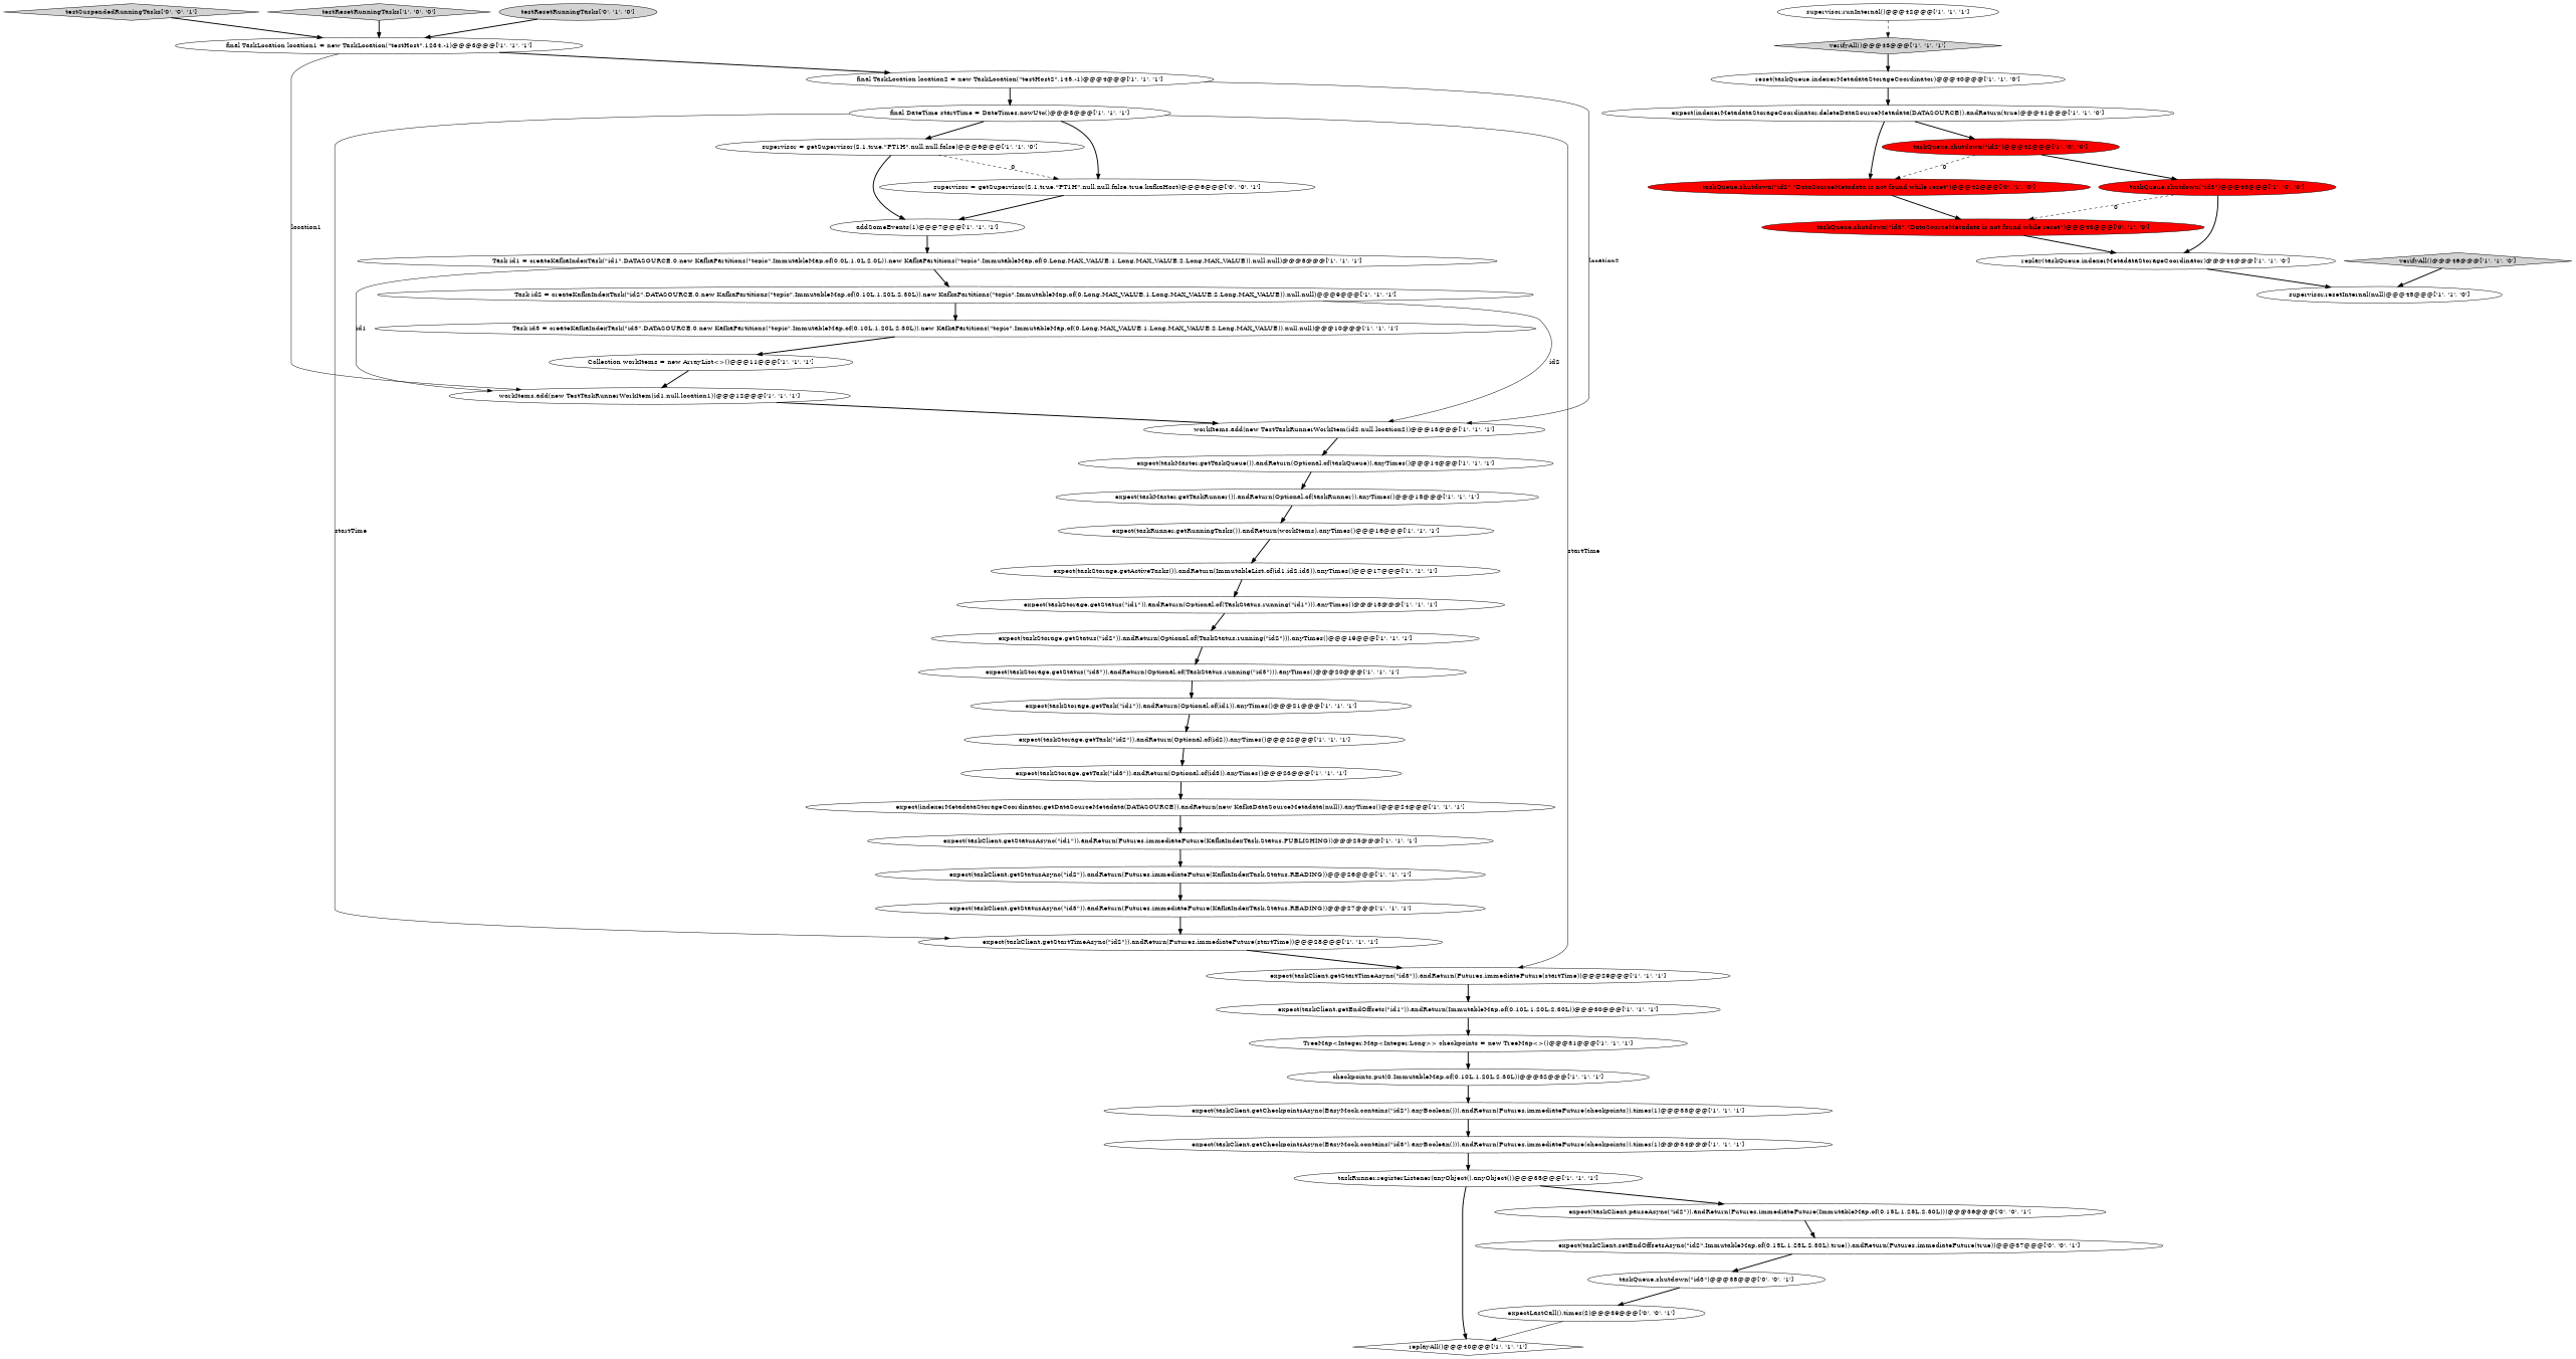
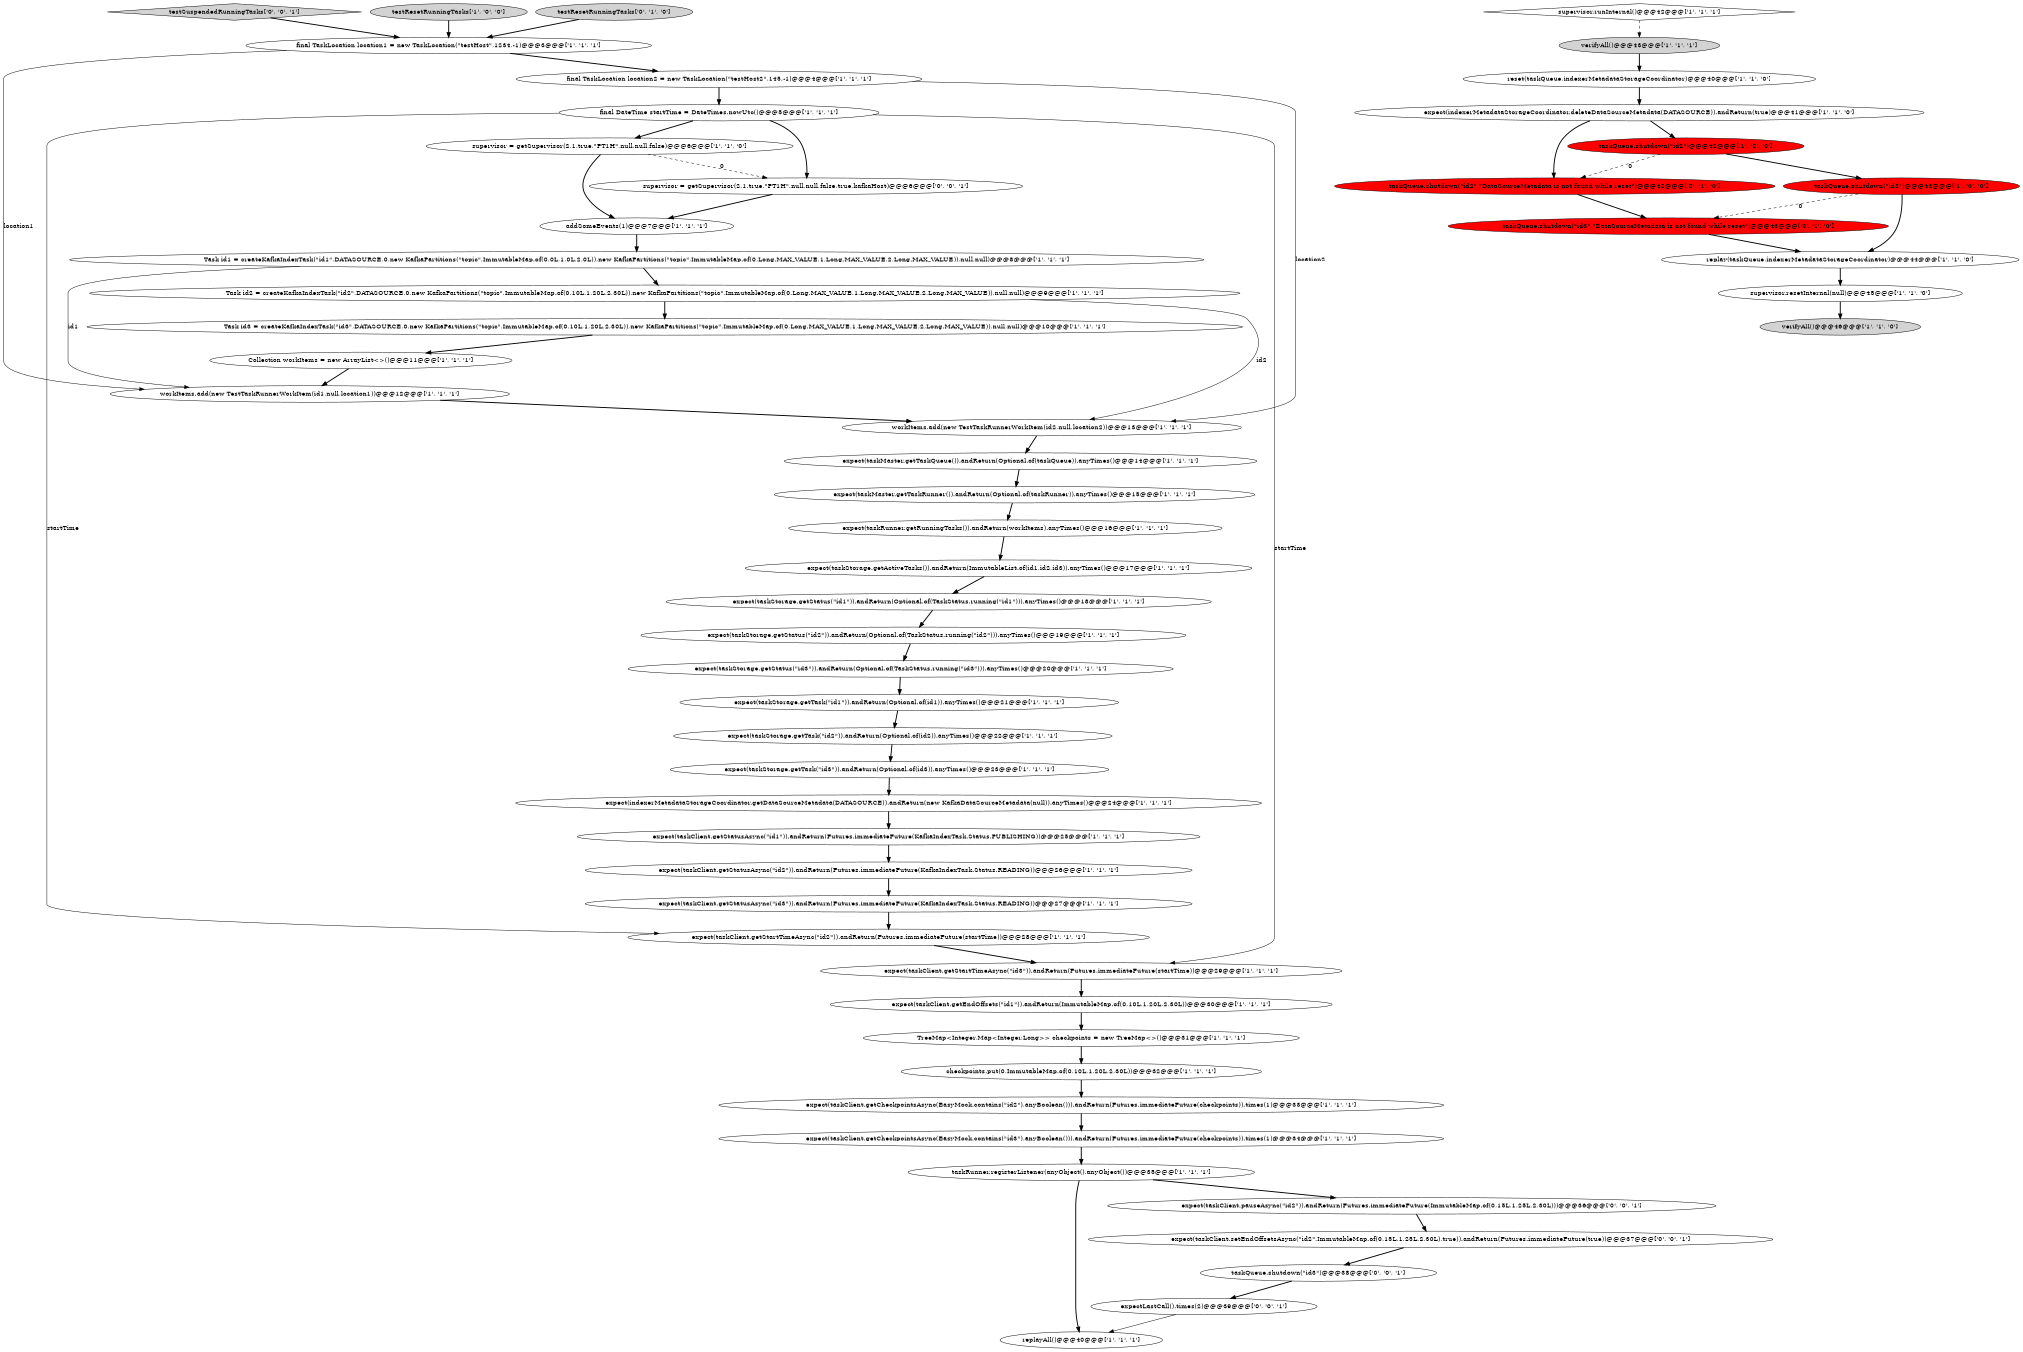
  digraph {
    node [fillcolor=white shape=ellipse style=filled]
    edge [style=bold]
    n1 [label="supervisor = getSupervisor(2,1,true,\"PT1H\",null,null,false)@@@6@@@['1', '1', '0']"]
    n2 [label="supervisor = getSupervisor(2,1,true,\"PT1H\",null,null,false,true,kafkaHost)@@@6@@@['0', '0', '1']"]
    n3 [label="addSomeEvents(1)@@@7@@@['1', '1', '1']"]
    n4 [label="Task id1 = createKafkaIndexTask(\"id1\",DATASOURCE,0,new KafkaPartitions(\"topic\",ImmutableMap.of(0,0L,1,0L,2,0L)),new KafkaPartitions(\"topic\",ImmutableMap.of(0,Long.MAX_VALUE,1,Long.MAX_VALUE,2,Long.MAX_VALUE)),null,null)@@@8@@@['1', '1', '1']"]
    n5 [label="expect(taskClient.getCheckpointsAsync(EasyMock.contains(\"id2\"),anyBoolean())).andReturn(Futures.immediateFuture(checkpoints)).times(1)@@@33@@@['1', '1', '1']"]
    n6 [label="expect(taskClient.getCheckpointsAsync(EasyMock.contains(\"id3\"),anyBoolean())).andReturn(Futures.immediateFuture(checkpoints)).times(1)@@@34@@@['1', '1', '1']"]
    n7 [label="taskRunner.registerListener(anyObject(),anyObject())@@@35@@@['1', '1', '1']"]
    n8 [label="expect(taskStorage.getStatus(\"id1\")).andReturn(Optional.of(TaskStatus.running(\"id1\"))).anyTimes()@@@18@@@['1', '1', '1']"]
    n9 [label="expect(taskStorage.getStatus(\"id2\")).andReturn(Optional.of(TaskStatus.running(\"id2\"))).anyTimes()@@@19@@@['1', '1', '1']"]
    n10 [label="expect(taskStorage.getStatus(\"id3\")).andReturn(Optional.of(TaskStatus.running(\"id3\"))).anyTimes()@@@20@@@['1', '1', '1']"]
    n11 [label="expect(taskMaster.getTaskRunner()).andReturn(Optional.of(taskRunner)).anyTimes()@@@15@@@['1', '1', '1']"]
    n12 [label="expect(taskRunner.getRunningTasks()).andReturn(workItems).anyTimes()@@@16@@@['1', '1', '1']"]
    n13 [label="expect(taskStorage.getActiveTasks()).andReturn(ImmutableList.of(id1,id2,id3)).anyTimes()@@@17@@@['1', '1', '1']"]
    n14 [label="expect(taskClient.getStartTimeAsync(\"id2\")).andReturn(Futures.immediateFuture(startTime))@@@28@@@['1', '1', '1']"]
    n15 [label="expect(taskClient.getStartTimeAsync(\"id3\")).andReturn(Futures.immediateFuture(startTime))@@@29@@@['1', '1', '1']"]
    n16 [label="expect(taskClient.getEndOffsets(\"id1\")).andReturn(ImmutableMap.of(0,10L,1,20L,2,30L))@@@30@@@['1', '1', '1']"]
-   n17 [label="supervisor.runInternal()@@@42@@@['1', '1', '1']"]
-   n18 [fillcolor=lightgray label="verifyAll()@@@43@@@['1', '1', '1']" shape=diamond]
+   n17 [label="supervisor.runInternal()@@@42@@@['1', '1', '1']" shape=diamond]
+   n18 [fillcolor=lightgray label="verifyAll()@@@43@@@['1', '1', '1']"]
    n19 [label="reset(taskQueue,indexerMetadataStorageCoordinator)@@@40@@@['1', '1', '0']"]
    n20 [label="expect(taskStorage.getTask(\"id1\")).andReturn(Optional.of(id1)).anyTimes()@@@21@@@['1', '1', '1']"]
    n21 [label="expect(taskStorage.getTask(\"id2\")).andReturn(Optional.of(id2)).anyTimes()@@@22@@@['1', '1', '1']"]
    n22 [fillcolor=lightgray label="testSuspendedRunningTasks['0', '0', '1']" shape=diamond]
    n23 [label="final TaskLocation location1 = new TaskLocation(\"testHost\",1234,-1)@@@3@@@['1', '1', '1']"]
    n24 [label="final TaskLocation location2 = new TaskLocation(\"testHost2\",145,-1)@@@4@@@['1', '1', '1']"]
    n25 [label="workItems.add(new TestTaskRunnerWorkItem(id1,null,location1))@@@12@@@['1', '1', '1']"]
    n26 [label="final DateTime startTime = DateTimes.nowUtc()@@@5@@@['1', '1', '1']"]
    n27 [label="workItems.add(new TestTaskRunnerWorkItem(id2,null,location2))@@@13@@@['1', '1', '1']"]
    n28 [label="expect(taskMaster.getTaskQueue()).andReturn(Optional.of(taskQueue)).anyTimes()@@@14@@@['1', '1', '1']"]
    n29 [label="Collection workItems = new ArrayList<>()@@@11@@@['1', '1', '1']"]
    n30 [label="expect(indexerMetadataStorageCoordinator.deleteDataSourceMetadata(DATASOURCE)).andReturn(true)@@@41@@@['1', '1', '0']"]
    n31 [label="Task id2 = createKafkaIndexTask(\"id2\",DATASOURCE,0,new KafkaPartitions(\"topic\",ImmutableMap.of(0,10L,1,20L,2,30L)),new KafkaPartitions(\"topic\",ImmutableMap.of(0,Long.MAX_VALUE,1,Long.MAX_VALUE,2,Long.MAX_VALUE)),null,null)@@@9@@@['1', '1', '1']"]
    n32 [label="Task id3 = createKafkaIndexTask(\"id3\",DATASOURCE,0,new KafkaPartitions(\"topic\",ImmutableMap.of(0,10L,1,20L,2,30L)),new KafkaPartitions(\"topic\",ImmutableMap.of(0,Long.MAX_VALUE,1,Long.MAX_VALUE,2,Long.MAX_VALUE)),null,null)@@@10@@@['1', '1', '1']"]
    n33 [label="expect(taskStorage.getTask(\"id3\")).andReturn(Optional.of(id3)).anyTimes()@@@23@@@['1', '1', '1']"]
    n34 [label="expect(indexerMetadataStorageCoordinator.getDataSourceMetadata(DATASOURCE)).andReturn(new KafkaDataSourceMetadata(null)).anyTimes()@@@24@@@['1', '1', '1']"]
    n35 [label="expect(taskClient.getStatusAsync(\"id1\")).andReturn(Futures.immediateFuture(KafkaIndexTask.Status.PUBLISHING))@@@25@@@['1', '1', '1']"]
    n36 [label="expect(taskClient.pauseAsync(\"id2\")).andReturn(Futures.immediateFuture(ImmutableMap.of(0,15L,1,25L,2,30L)))@@@36@@@['0', '0', '1']"]
    n37 [label="expect(taskClient.setEndOffsetsAsync(\"id2\",ImmutableMap.of(0,15L,1,25L,2,30L),true)).andReturn(Futures.immediateFuture(true))@@@37@@@['0', '0', '1']"]
    n38 [label="taskQueue.shutdown(\"id3\")@@@38@@@['0', '0', '1']"]
-   n39 [fillcolor=lightgray label="testResetRunningTasks['1', '0', '0']" shape=diamond]
+   n39 [fillcolor=lightgray label="testResetRunningTasks['1', '0', '0']"]
    n40 [label="TreeMap<Integer,Map<Integer,Long>> checkpoints = new TreeMap<>()@@@31@@@['1', '1', '1']"]
    n41 [label="checkpoints.put(0,ImmutableMap.of(0,10L,1,20L,2,30L))@@@32@@@['1', '1', '1']"]
    n42 [fillcolor=red label="taskQueue.shutdown(\"id2\",\"DataSourceMetadata is not found while reset\")@@@42@@@['0', '1', '0']"]
    n43 [fillcolor=red label="taskQueue.shutdown(\"id3\",\"DataSourceMetadata is not found while reset\")@@@43@@@['0', '1', '0']"]
    n44 [label="replay(taskQueue,indexerMetadataStorageCoordinator)@@@44@@@['1', '1', '0']"]
    n45 [label="expectLastCall().times(2)@@@39@@@['0', '0', '1']"]
-   n46 [label="replayAll()@@@40@@@['1', '1', '1']" shape=diamond]
+   n46 [label="replayAll()@@@40@@@['1', '1', '1']"]
    n47 [fillcolor=red label="taskQueue.shutdown(\"id2\")@@@42@@@['1', '0', '0']"]
    n48 [fillcolor=lightgray label="testResetRunningTasks['0', '1', '0']"]
    n49 [label="supervisor.resetInternal(null)@@@45@@@['1', '1', '0']"]
-   n50 [fillcolor=lightgray label="verifyAll()@@@46@@@['1', '1', '0']" shape=diamond]
+   n50 [fillcolor=lightgray label="verifyAll()@@@46@@@['1', '1', '0']"]
    n51 [label="expect(taskClient.getStatusAsync(\"id2\")).andReturn(Futures.immediateFuture(KafkaIndexTask.Status.READING))@@@26@@@['1', '1', '1']"]
    n52 [fillcolor=red label="taskQueue.shutdown(\"id3\")@@@43@@@['1', '0', '0']"]
    n53 [label="expect(taskClient.getStatusAsync(\"id3\")).andReturn(Futures.immediateFuture(KafkaIndexTask.Status.READING))@@@27@@@['1', '1', '1']"]
    n1 -> n2 [label=0 style=dashed]
    n1 -> n3
    n2 -> n3
    n3 -> n4
    n4 -> n25 [label=id1 style=solid]
    n4 -> n31
    n5 -> n6
    n6 -> n7
    n7 -> n36
    n7 -> n46
    n8 -> n9
    n9 -> n10
    n10 -> n20
    n11 -> n12
    n12 -> n13
    n13 -> n8
    n14 -> n15
    n15 -> n16
    n16 -> n40
    n17 -> n18 [style=dashed]
    n18 -> n19
    n19 -> n30
    n20 -> n21
    n21 -> n33
    n22 -> n23
    n23 -> n24
    n23 -> n25 [label=location1 style=solid]
    n24 -> n26
    n24 -> n27 [label=location2 style=solid]
    n25 -> n27
    n26 -> n1
    n26 -> n2
    n26 -> n14 [label=startTime style=solid]
    n26 -> n15 [label=startTime style=solid]
    n27 -> n28
    n28 -> n11
    n29 -> n25
    n30 -> n42
    n30 -> n47
    n31 -> n27 [label=id2 style=solid]
    n31 -> n32
    n32 -> n29
    n33 -> n34
    n34 -> n35
    n35 -> n51
    n36 -> n37
    n37 -> n38
    n38 -> n45
    n39 -> n23
    n40 -> n41
    n41 -> n5
    n42 -> n43
    n43 -> n44
    n44 -> n49
    n45 -> n46 [style=solid]
    n47 -> n42 [label=0 style=dashed]
    n47 -> n52
    n48 -> n23
-   n50 -> n49
+   n49 -> n50
    n51 -> n53
    n52 -> n43 [label=0 style=dashed]
    n52 -> n44
    n53 -> n14
  }
